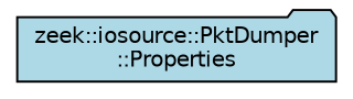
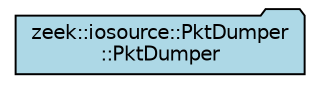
  digraph {
    rankdir=LR
-   n1 [color=black fillcolor=lightblue fontname=Helvetica fontsize=10 height=0.2 label="zeek::iosource::PktDumper\l::Properties" shape=folder style=filled width=0.4]
+   n1 [color=black fillcolor=lightblue fontname=Helvetica fontsize=10 height=0.2 label="zeek::iosource::PktDumper\l::PktDumper" shape=folder style=filled width=0.4]
  }
